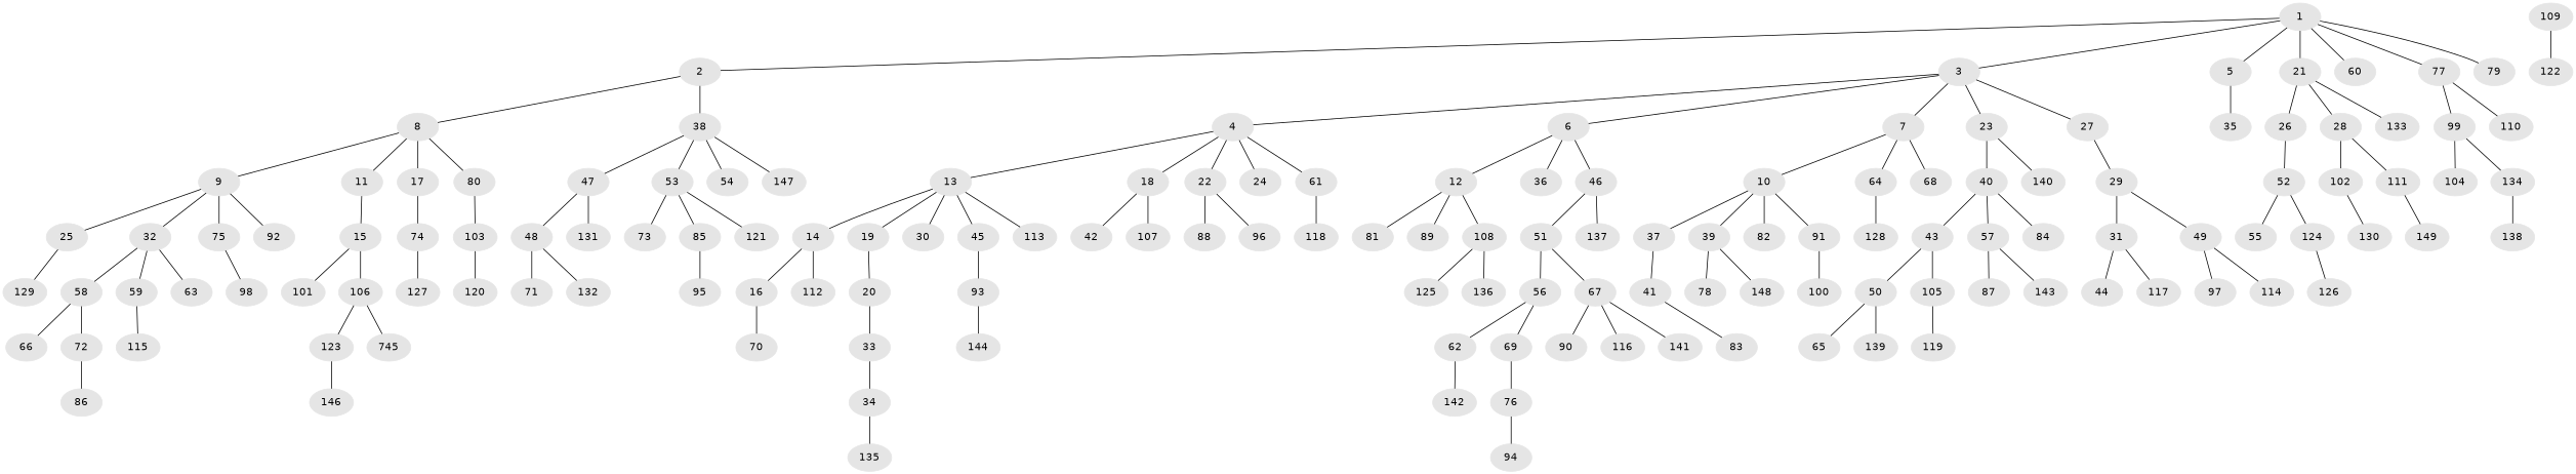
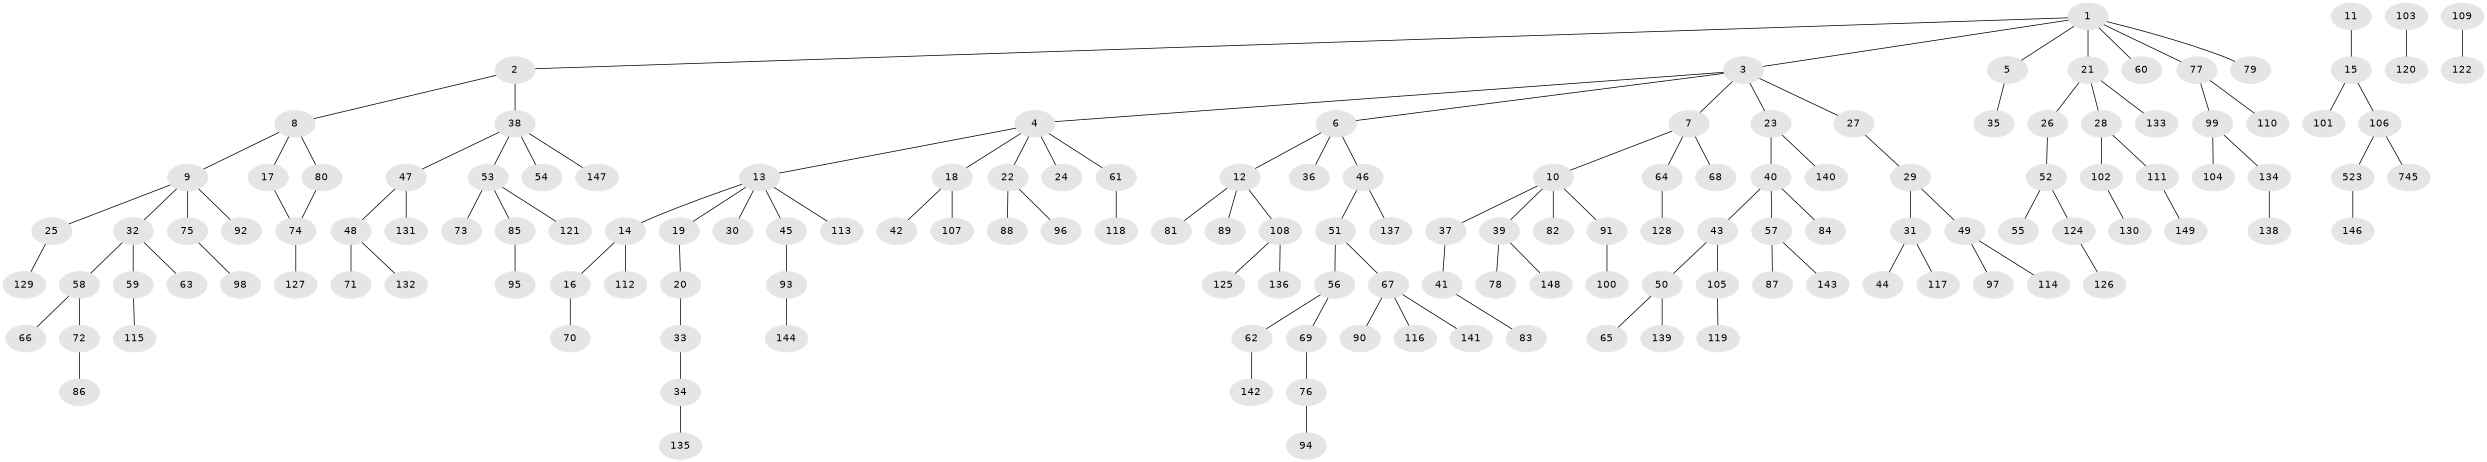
  graph {
    fontname="DejaVu Sans"
    node [color=gray90 fontname="DejaVu Sans" style=filled]
    edge [fontname="DejaVu Sans"]
    1
    2
    3
    5
    21
    60
    77
    79
    8
    38
    4
    6
    7
    23
    27
    35
    26
    28
    133
    99
    110
    9
    11
    17
    80
    47
    53
    54
    147
    13
    18
    22
    24
    61
    12
    36
    46
    10
    64
    68
    40
    140
    29
    14
    19
    30
    45
    113
    42
    107
    88
    96
    118
    81
    89
    108
    51
    137
    37
    39
    82
    91
    128
    25
    32
    75
    92
    15
    74
    103
    129
    58
    59
    63
    98
    41
    78
    148
    100
    101
    106
    125
    136
    16
    112
    20
    93
    70
-   123
+   123 [label=523]
    n90 [label=745]
    127
    33
    34
    52
    102
    111
    43
    57
    84
    55
    124
    31
    49
    130
    149
    44
    117
    97
    114
    66
    72
    115
    135
    83
    48
    131
    73
    85
    121
    50
    105
    87
    143
    109
    122
    65
    139
    119
    144
    56
    67
    71
    132
    62
    69
    90
    116
    141
    126
    95
    142
    76
    86
    94
    104
    134
    120
    138
    146
    1 -- 2
    1 -- 3
    1 -- 5
    1 -- 21
    1 -- 60
    1 -- 77
    1 -- 79
    2 -- 8
    2 -- 38
    3 -- 4
    3 -- 6
    3 -- 7
    3 -- 23
    3 -- 27
    5 -- 35
    21 -- 26
    21 -- 28
    21 -- 133
    77 -- 99
    77 -- 110
    8 -- 9
-   8 -- 11
    8 -- 17
    8 -- 80
    38 -- 47
    38 -- 53
    38 -- 54
    38 -- 147
    4 -- 13
    4 -- 18
    4 -- 22
    4 -- 24
    4 -- 61
    6 -- 12
    6 -- 36
    6 -- 46
    7 -- 10
    7 -- 64
    7 -- 68
    23 -- 40
    23 -- 140
    27 -- 29
    26 -- 52
    28 -- 102
    28 -- 111
    99 -- 104
    99 -- 134
    9 -- 25
    9 -- 32
    9 -- 75
    9 -- 92
    11 -- 15
    17 -- 74
-   80 -- 103
+   80 -- 74
    47 -- 48
    47 -- 131
    53 -- 73
    53 -- 85
    53 -- 121
    13 -- 14
    13 -- 19
    13 -- 30
    13 -- 45
    13 -- 113
    18 -- 42
    18 -- 107
    22 -- 88
    22 -- 96
    61 -- 118
    12 -- 81
    12 -- 89
    12 -- 108
    46 -- 51
    46 -- 137
    10 -- 37
    10 -- 39
    10 -- 82
    10 -- 91
    64 -- 128
    40 -- 43
    40 -- 57
    40 -- 84
    29 -- 31
    29 -- 49
    14 -- 16
    14 -- 112
    19 -- 20
    45 -- 93
    108 -- 125
    108 -- 136
    51 -- 56
    51 -- 67
    37 -- 41
    39 -- 78
    39 -- 148
    91 -- 100
    25 -- 129
    32 -- 58
    32 -- 59
    32 -- 63
    75 -- 98
    15 -- 101
    15 -- 106
    74 -- 127
    103 -- 120
    58 -- 66
    58 -- 72
    59 -- 115
    41 -- 83
    106 -- 123
    106 -- n90
    16 -- 70
    20 -- 33
    93 -- 144
    123 -- 146
    33 -- 34
    34 -- 135
    52 -- 55
    52 -- 124
    102 -- 130
    111 -- 149
    43 -- 50
    43 -- 105
    57 -- 87
    57 -- 143
    124 -- 126
    31 -- 44
    31 -- 117
    49 -- 97
    49 -- 114
    72 -- 86
    48 -- 71
    48 -- 132
    85 -- 95
    50 -- 65
    50 -- 139
    105 -- 119
    109 -- 122
    56 -- 62
    56 -- 69
    67 -- 90
    67 -- 116
    67 -- 141
    62 -- 142
    69 -- 76
    76 -- 94
    134 -- 138
  }
